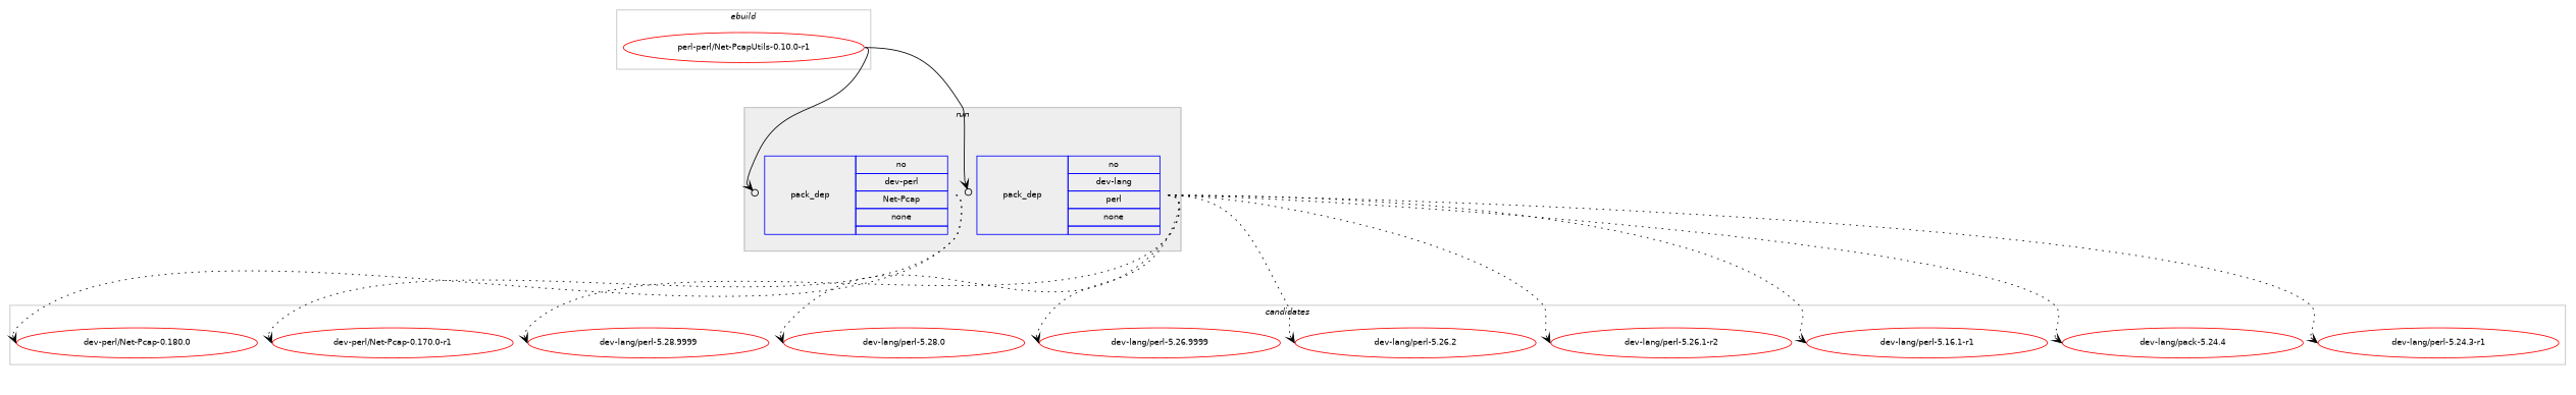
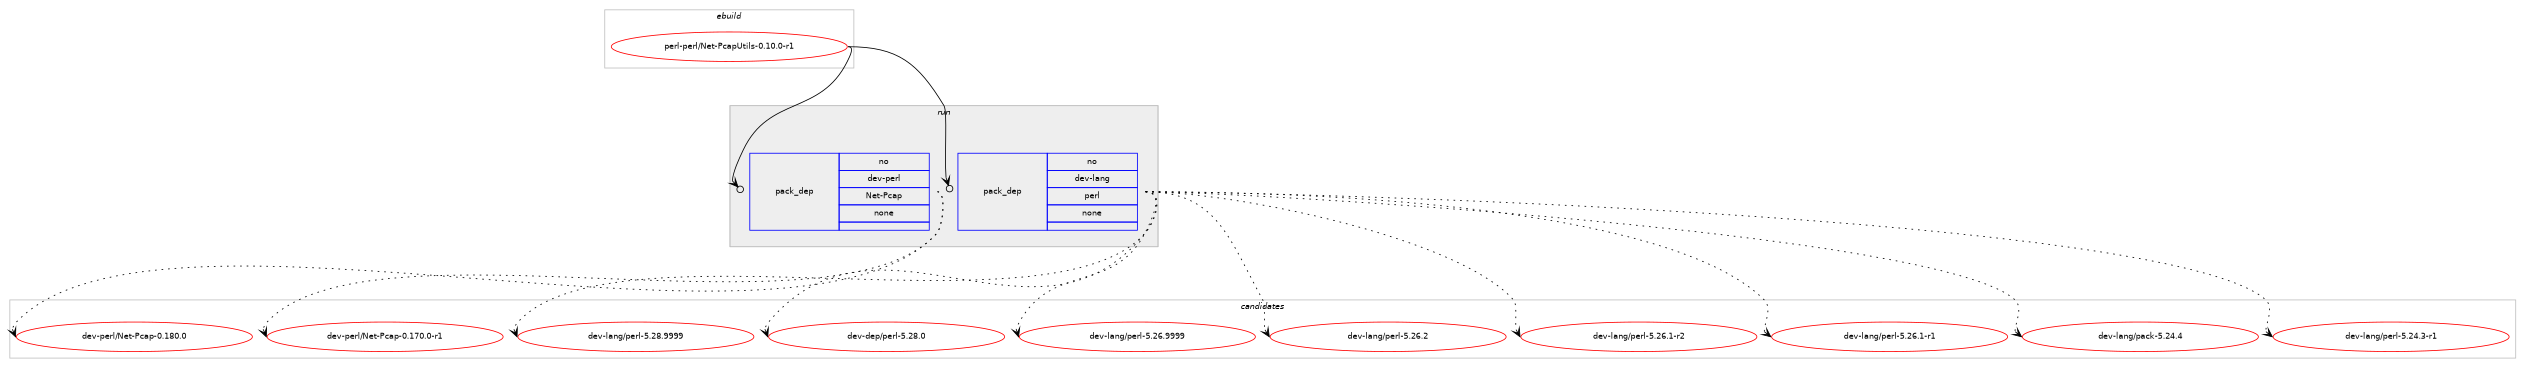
  digraph {
    compound=true
    concentrate=true
    fontname=Helvetica
    fontsize=10
    newrank=true
    rankdir=TB
    ranksep=1.5
    node [color=red fontname=Helvetica fontsize=10]
    edge [arrowhead=vee headport=w style=dotted tailport=e weight=100]
    n1 [label="perl-perl/Net-PcapUtils-0.10.0-r1" width=4]
    n2 [color=blue label=<<TABLE BORDER="0" CELLBORDER="1" CELLSPACING="0" CELLPADDING="4" WIDTH="220"><TR><TD ROWSPAN="6" CELLPADDING="30">pack_dep</TD></TR><TR><TD WIDTH="110">no</TD></TR><TR><TD>dev-lang</TD></TR><TR><TD>perl</TD></TR><TR><TD>none</TD></TR><TR><TD></TD></TR></TABLE>> shape=none]
    n3 [color=blue label=<<TABLE BORDER="0" CELLBORDER="1" CELLSPACING="0" CELLPADDING="4" WIDTH="220"><TR><TD ROWSPAN="6" CELLPADDING="30">pack_dep</TD></TR><TR><TD WIDTH="110">no</TD></TR><TR><TD>dev-perl</TD></TR><TR><TD>Net-Pcap</TD></TR><TR><TD>none</TD></TR><TR><TD></TD></TR></TABLE>> shape=none]
    n4 [label="dev-lang/perl-5.24.3-r1" width=4]
    n5 [label="dev-lang/pack-5.24.4" width=4]
-   n6 [label="dev-lang/perl-5.16.1-r1" width=4]
+   n6 [label="dev-lang/perl-5.26.1-r1" width=4]
    n7 [label="dev-lang/perl-5.26.1-r2" width=4]
    n8 [label="dev-lang/perl-5.26.2" width=4]
    n9 [label="dev-lang/perl-5.26.9999" width=4]
-   n10 [label="dev-lang/perl-5.28.0" width=4]
+   n10 [label="dev-dep/perl-5.28.0" width=4]
    n11 [label="dev-lang/perl-5.28.9999" width=4]
    n12 [label="dev-perl/Net-Pcap-0.170.0-r1" width=4]
    n13 [label="dev-perl/Net-Pcap-0.180.0" width=4]
    subgraph cluster_1 {
      color=gray
      label=<<i>ebuild</i>>
      rank=same
      n1
    }
    subgraph cluster_2 {
      color=gray
      label=<<i>dependencies</i>>
      subgraph cluster_3 {
        color=gray
        fillcolor="#eeeeee"
        label=<<i>compile</i>>
        style=filled
      }
      subgraph cluster_4 {
        color=gray
        fillcolor="#eeeeee"
        label=<<i>compile and run</i>>
        style=filled
        subgraph sub_5 {
          color=gray
          fillcolor="#eeeeee"
          label=<<i>compile and run</i>>
          style=filled
          n2
        }
        subgraph sub_6 {
          color=gray
          fillcolor="#eeeeee"
          label=<<i>compile and run</i>>
          style=filled
          n3
        }
      }
      subgraph cluster_7 {
        color=gray
        fillcolor="#eeeeee"
        label=<<i>run</i>>
        style=filled
      }
    }
    subgraph cluster_8 {
      color=gray
      label=<<i>candidates</i>>
      rank=same
      subgraph sub_9 {
        color=black
        label=<<i>candidates</i>>
        nodesep=1
        rank=same
        n4
        n5
        n6
        n7
        n8
        n9
        n10
        n11
      }
      subgraph sub_10 {
        color=black
        label=<<i>candidates</i>>
        nodesep=1
        rank=same
        n12
        n13
      }
    }
    n1 -> n2 [arrowhead=odotvee style=solid weight=20]
    n1 -> n3 [arrowhead=odotvee style=solid weight=20]
    n2 -> n4
    n2 -> n5
    n2 -> n6
    n2 -> n7
    n2 -> n8
    n2 -> n9
    n2 -> n10
    n2 -> n11
    n3 -> n12
    n3 -> n13
  }
